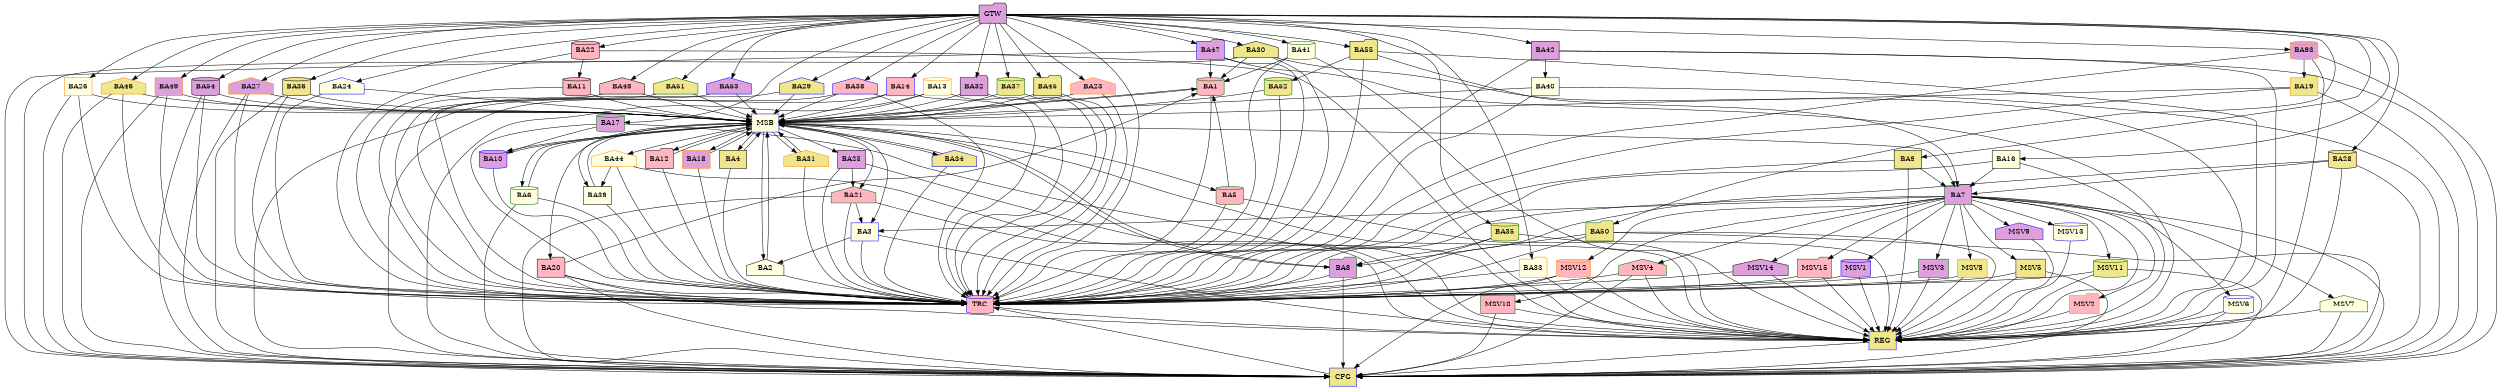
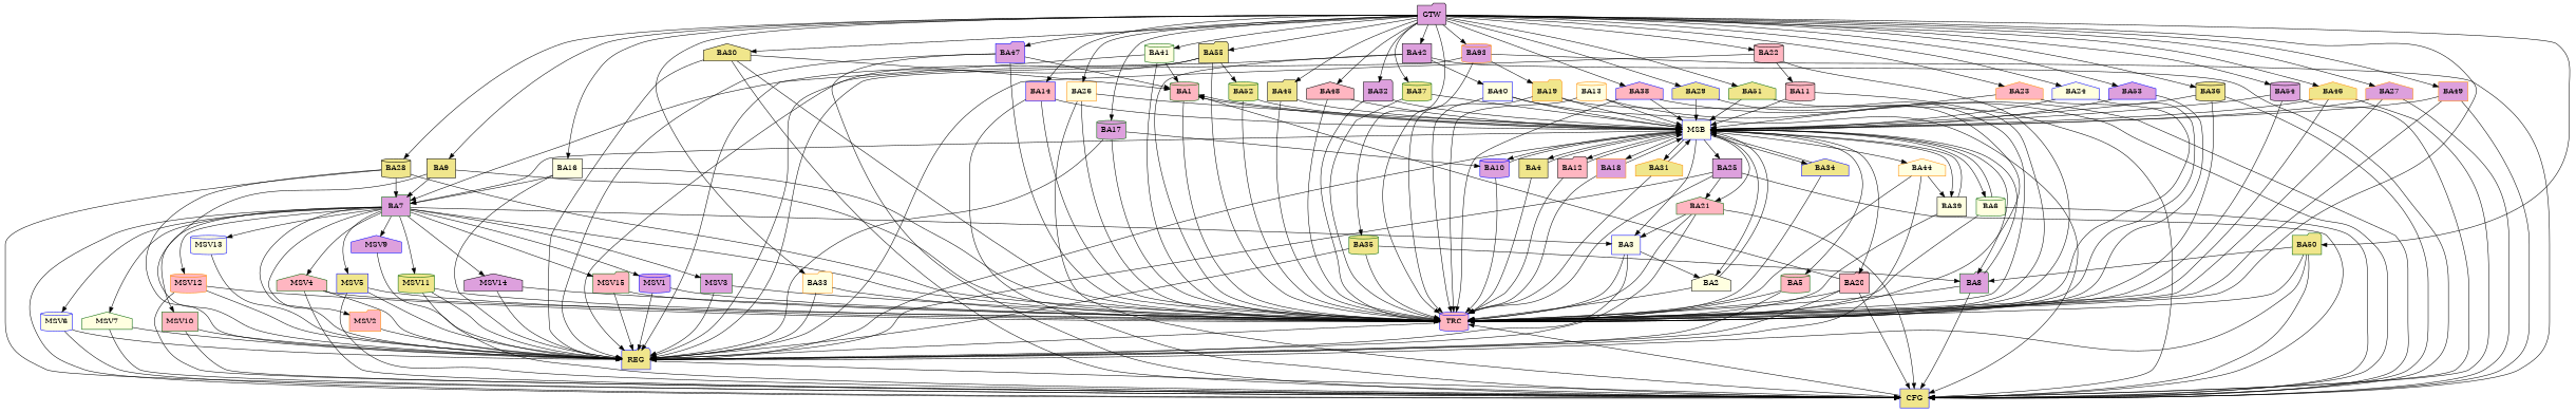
  strict digraph {
    node [color=black fillcolor=khaki shape=cylinder style=filled]
    n1 [color=darkgreen fillcolor=lightpink label=BA1]
    n2 [color=blue fillcolor=lightyellow label=MSB shape=box]
    n3 [color=blue fillcolor=lightpink label=TRC]
    n4 [fillcolor=lightyellow label=BA2 shape=house]
    n5 [color=blue fillcolor=lightyellow label=BA3 shape=box]
    n6 [color=blue label=REG shape=folder]
    n7 [label=BA4 shape=box]
    n8 [color=darkgreen fillcolor=lightpink label=BA5]
    n9 [color=darkgreen fillcolor=lightyellow label=BA6]
    n10 [color=darkgreen fillcolor=plum label=BA7 shape=folder]
    n11 [color=darkgreen fillcolor=plum label=BA8 shape=folder]
    n12 [color=blue fillcolor=plum label=BA10]
    n13 [fillcolor=lightpink label=BA12 shape=folder]
    n14 [color=darkorange fillcolor=plum label=BA18 shape=box]
    n15 [fillcolor=lightpink label=BA20 shape=folder]
    n16 [color=darkgreen fillcolor=lightpink label=BA21 shape=house]
    n17 [fillcolor=plum label=BA25 shape=box]
    n18 [color=darkorange label=BA31 shape=house]
    n19 [color=blue label=BA34 shape=house]
    n20 [fillcolor=lightyellow label=BA39 shape=box]
    n21 [color=darkorange fillcolor=lightyellow label=BA44 shape=house]
    n22 [color=blue label=CFG shape=box]
    n23 [color=blue fillcolor=plum label=MSV1]
    n24 [color=darkorange fillcolor=lightpink label=MSV2 shape=folder]
    n25 [color=darkgreen fillcolor=plum label=MSV3 shape=box]
    n26 [color=darkgreen fillcolor=lightpink label=MSV4 shape=house]
    n27 [color=blue label=MSV5 shape=box]
    n28 [color=blue fillcolor=lightyellow label=MSV6]
    n29 [color=darkgreen fillcolor=lightyellow label=MSV7 shape=house]
-   n30 [color=darkorange label=MSV8 shape=box]
    n31 [color=blue fillcolor=plum label=MSV9 shape=house]
    n32 [color=darkgreen fillcolor=lightpink label=MSV10 shape=box]
    n33 [color=darkgreen label=MSV11]
    n34 [color=darkorange fillcolor=lightpink label=MSV12]
    n35 [color=blue fillcolor=lightyellow label=MSV13]
    n36 [fillcolor=plum label=MSV14 shape=house]
    n37 [color=darkgreen fillcolor=lightpink label=MSV15 shape=folder]
    n38 [label=BA9 shape=box]
    n39 [fillcolor=lightpink label=BA11]
    n40 [color=darkorange fillcolor=lightyellow label=BA13]
    n41 [color=blue fillcolor=lightpink label=BA14 shape=box]
    n42 [fillcolor=lightyellow label=BA16 shape=box]
    n43 [color=darkgreen fillcolor=plum label=BA17]
    n44 [color=darkorange label=BA19 shape=folder]
    n45 [fillcolor=lightpink label=BA22]
    n46 [color=darkorange fillcolor=lightpink label=BA23 shape=house]
    n47 [color=blue fillcolor=lightyellow label=BA24 shape=house]
    n48 [color=darkorange fillcolor=lightyellow label=BA26 shape=box]
    n49 [color=darkorange fillcolor=plum label=BA27 shape=house]
    n50 [label=BA28]
    n51 [color=blue label=BA29 shape=house]
    n52 [label=BA30 shape=house]
    n53 [fillcolor=plum label=BA32 shape=folder]
    n54 [color=darkorange fillcolor=lightyellow label=BA33 shape=folder]
    n55 [color=darkgreen label=BA35]
    n56 [label=BA36]
    n57 [color=darkgreen label=BA37]
    n58 [color=blue fillcolor=lightpink label=BA38 shape=house]
    n59 [color=blue fillcolor=lightyellow label=BA40 shape=box]
    n60 [color=darkgreen fillcolor=lightyellow label=BA41]
    n61 [fillcolor=plum label=BA42 shape=box]
    n62 [color=darkorange fillcolor=plum label=BA93]
    n63 [label=BA45 shape=folder]
    n64 [color=darkorange label=BA46 shape=house]
    n65 [color=blue fillcolor=plum label=BA47 shape=folder]
    n66 [fillcolor=lightpink label=BA48 shape=house]
    n67 [color=darkorange fillcolor=plum label=BA49 shape=box]
    n68 [color=darkgreen label=BA50 shape=folder]
    n69 [color=darkgreen label=BA51 shape=house]
    n70 [color=darkgreen label=BA52]
    n71 [color=blue fillcolor=plum label=BA53 shape=house]
    n72 [fillcolor=plum label=BA54]
    n73 [label=BA55 shape=folder]
    n74 [fillcolor=plum label=GTW shape=folder]
    n1 -> n2
    n1 -> n3
    n2 -> n1
    n2 -> n4
    n2 -> n5
    n2 -> n6
    n2 -> n7
    n2 -> n8
    n2 -> n9
    n2 -> n10
    n2 -> n11
    n2 -> n12
    n2 -> n13
    n2 -> n14
    n2 -> n15
    n2 -> n16
    n2 -> n17
    n2 -> n18
    n2 -> n19
    n2 -> n20
    n2 -> n21
    n3 -> n6
    n4 -> n2
    n4 -> n3
    n5 -> n3
    n5 -> n4
    n5 -> n6
    n6 -> n22
    n7 -> n2
    n7 -> n3
-   n8 -> n1
    n8 -> n3
    n8 -> n6
    n9 -> n2
    n9 -> n3
    n9 -> n22
    n10 -> n3
    n10 -> n5
    n10 -> n6
    n10 -> n22
    n10 -> n23
    n10 -> n24
    n10 -> n25
    n10 -> n26
    n10 -> n27
    n10 -> n28
    n10 -> n29
-   n10 -> n30
    n10 -> n31
    n10 -> n32
    n10 -> n33
    n10 -> n34
    n10 -> n35
    n10 -> n36
    n10 -> n37
    n11 -> n2
    n11 -> n3
    n11 -> n22
    n12 -> n2
    n12 -> n3
    n13 -> n2
    n13 -> n3
    n14 -> n2
    n14 -> n3
    n15 -> n1
    n15 -> n3
    n15 -> n6
    n15 -> n22
    n16 -> n3
    n16 -> n5
    n16 -> n6
    n16 -> n22
    n17 -> n3
    n17 -> n6
    n17 -> n16
+   n17 -> n22
    n18 -> n2
    n18 -> n3
    n19 -> n2
    n19 -> n3
    n20 -> n2
    n20 -> n3
    n21 -> n3
    n21 -> n6
    n21 -> n20
    n22 -> n3
    n23 -> n3
    n23 -> n6
    n24 -> n6
    n25 -> n3
    n25 -> n6
    n26 -> n3
    n26 -> n6
    n26 -> n22
    n27 -> n3
    n27 -> n6
    n27 -> n22
    n28 -> n6
    n28 -> n22
    n29 -> n6
    n29 -> n22
-   n30 -> n3
-   n30 -> n6
    n31 -> n6
    n32 -> n6
    n32 -> n22
    n33 -> n3
    n33 -> n6
    n33 -> n22
    n34 -> n3
    n34 -> n6
    n34 -> n22
    n35 -> n6
    n36 -> n3
    n36 -> n6
    n37 -> n3
    n37 -> n6
    n38 -> n3
    n38 -> n6
    n38 -> n10
    n39 -> n2
    n39 -> n3
    n40 -> n2
    n40 -> n3
    n40 -> n22
    n41 -> n2
    n41 -> n3
    n41 -> n22
    n42 -> n3
    n42 -> n6
    n42 -> n10
    n43 -> n3
    n43 -> n6
    n43 -> n12
    n44 -> n2
    n44 -> n3
    n44 -> n22
    n45 -> n3
    n45 -> n6
    n45 -> n39
    n46 -> n2
    n46 -> n3
    n47 -> n2
    n47 -> n3
    n48 -> n2
    n48 -> n3
    n48 -> n22
    n49 -> n2
    n49 -> n3
    n49 -> n22
    n50 -> n3
    n50 -> n6
    n50 -> n10
    n50 -> n22
    n51 -> n2
    n51 -> n3
    n52 -> n1
    n52 -> n3
    n52 -> n6
    n52 -> n22
    n53 -> n2
    n53 -> n3
    n54 -> n3
    n54 -> n6
    n55 -> n3
    n55 -> n6
    n55 -> n11
    n56 -> n2
    n56 -> n3
    n56 -> n22
    n57 -> n2
    n57 -> n3
    n58 -> n2
    n58 -> n3
    n58 -> n22
    n59 -> n2
    n59 -> n3
    n59 -> n22
    n60 -> n1
    n60 -> n3
    n60 -> n6
    n61 -> n3
    n61 -> n6
    n61 -> n22
    n61 -> n59
    n62 -> n3
    n62 -> n6
    n62 -> n22
    n62 -> n44
    n63 -> n2
    n63 -> n3
    n64 -> n2
    n64 -> n3
    n64 -> n22
    n65 -> n1
    n65 -> n3
    n65 -> n6
    n65 -> n22
    n66 -> n2
    n66 -> n3
    n67 -> n2
    n67 -> n3
    n67 -> n22
    n68 -> n3
    n68 -> n6
    n68 -> n11
    n68 -> n22
    n69 -> n2
    n69 -> n3
    n70 -> n2
    n70 -> n3
    n71 -> n2
    n71 -> n3
    n72 -> n2
    n72 -> n3
    n72 -> n22
    n73 -> n3
    n73 -> n6
    n73 -> n10
    n73 -> n70
    n74 -> n3
    n74 -> n38
    n74 -> n41
    n74 -> n42
    n74 -> n43
    n74 -> n45
    n74 -> n46
    n74 -> n47
    n74 -> n48
    n74 -> n49
    n74 -> n50
    n74 -> n51
    n74 -> n52
    n74 -> n53
    n74 -> n54
    n74 -> n55
    n74 -> n56
    n74 -> n57
    n74 -> n58
    n74 -> n60
    n74 -> n61
    n74 -> n62
    n74 -> n63
    n74 -> n64
    n74 -> n65
    n74 -> n66
    n74 -> n67
    n74 -> n68
    n74 -> n69
    n74 -> n71
    n74 -> n72
    n74 -> n73
  }
